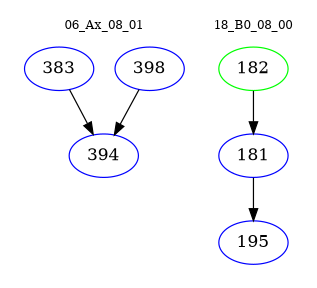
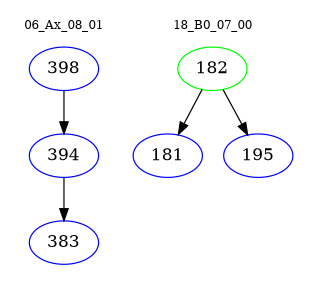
  digraph {
    node [color=blue]
    edge [color=black]
    n1 [label=398]
    n2 [label=394]
    n3 [label=383]
    n4 [color=green label=182]
    n5 [label=181]
    n6 [label=195]
    subgraph cluster_1 {
      color=white
      fontsize=10
      label="06_Ax_08_01"
      n1
      n2
      n3
    }
    subgraph cluster_2 {
      color=white
      fontsize=10
-     label="18_B0_08_00"
+     label="18_B0_07_00"
      n4
      n5
      n6
    }
    n1 -> n2
-   n3 -> n2
+   n2 -> n3
    n4 -> n5
-   n5 -> n6
+   n4 -> n6
  }
